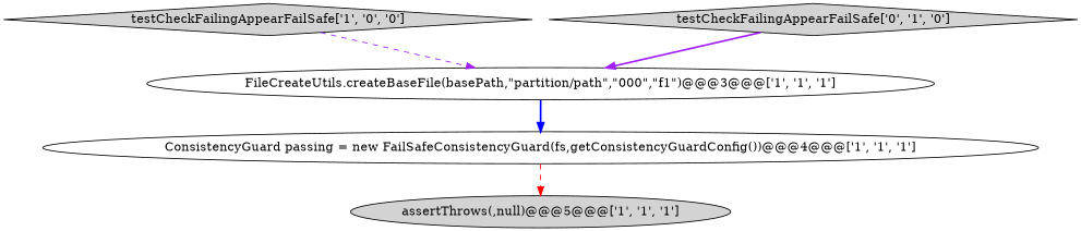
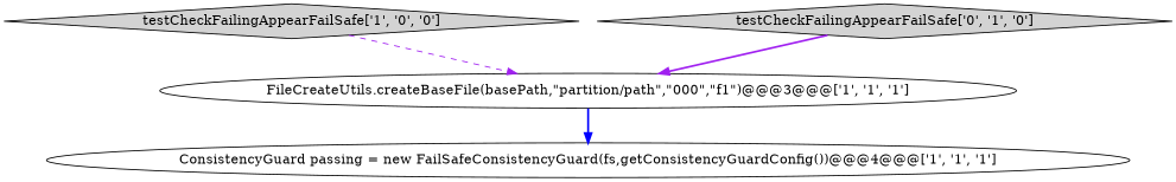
  digraph {
    node [fillcolor=lightgray shape=ellipse style=filled]
    edge [color=purple style=bold]
    n1 [fillcolor=white label="FileCreateUtils.createBaseFile(basePath,\"partition/path\",\"000\",\"f1\")@@@3@@@['1', '1', '1']"]
    n2 [fillcolor=white label="ConsistencyGuard passing = new FailSafeConsistencyGuard(fs,getConsistencyGuardConfig())@@@4@@@['1', '1', '1']"]
-   n3 [label="assertThrows(,null)@@@5@@@['1', '1', '1']"]
    n4 [label="testCheckFailingAppearFailSafe['1', '0', '0']" shape=diamond]
    n5 [label="testCheckFailingAppearFailSafe['0', '1', '0']" shape=diamond]
    n1 -> n2 [color=blue]
-   n2 -> n3 [color=red style=dashed]
    n4 -> n1 [style=dashed]
    n5 -> n1
  }
